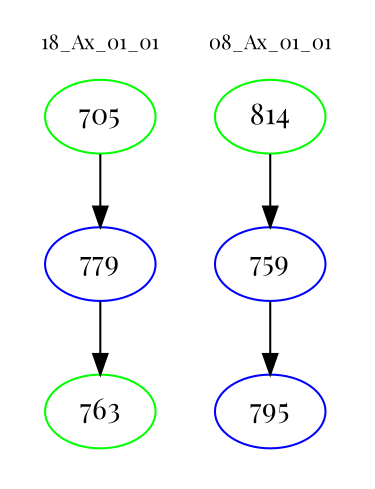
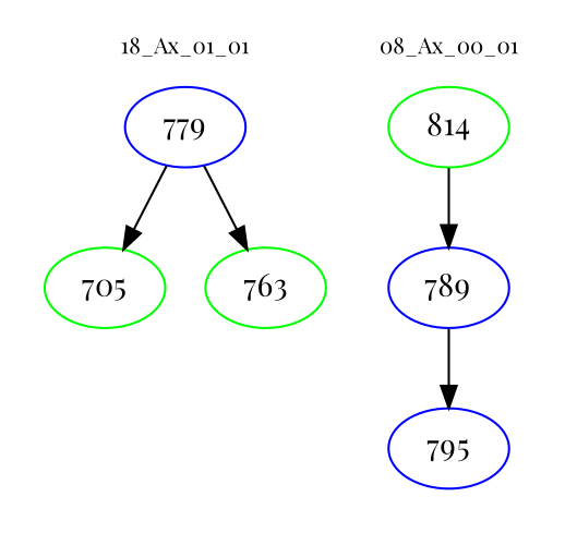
  digraph {
    fontname="Playfair Display"
    node [color=blue fontname="Playfair Display"]
    edge [color=black fontname="Playfair Display"]
    n1 [label=779]
    n2 [color=green label=705]
    n3 [color=green label=763]
-   n4 [label=759]
+   n4 [label=789]
    n5 [label=795]
    n6 [color=green label=814]
    subgraph cluster_1 {
      color=white
      fontsize=10
      label="18_Ax_01_01"
      n1
      n2
      n3
    }
    subgraph cluster_2 {
      color=white
      fontsize=10
-     label="08_Ax_01_01"
+     label="08_Ax_00_01"
      n4
      n5
      n6
    }
-   n2 -> n1
+   n1 -> n2
    n1 -> n3
    n4 -> n5
    n6 -> n4
  }
